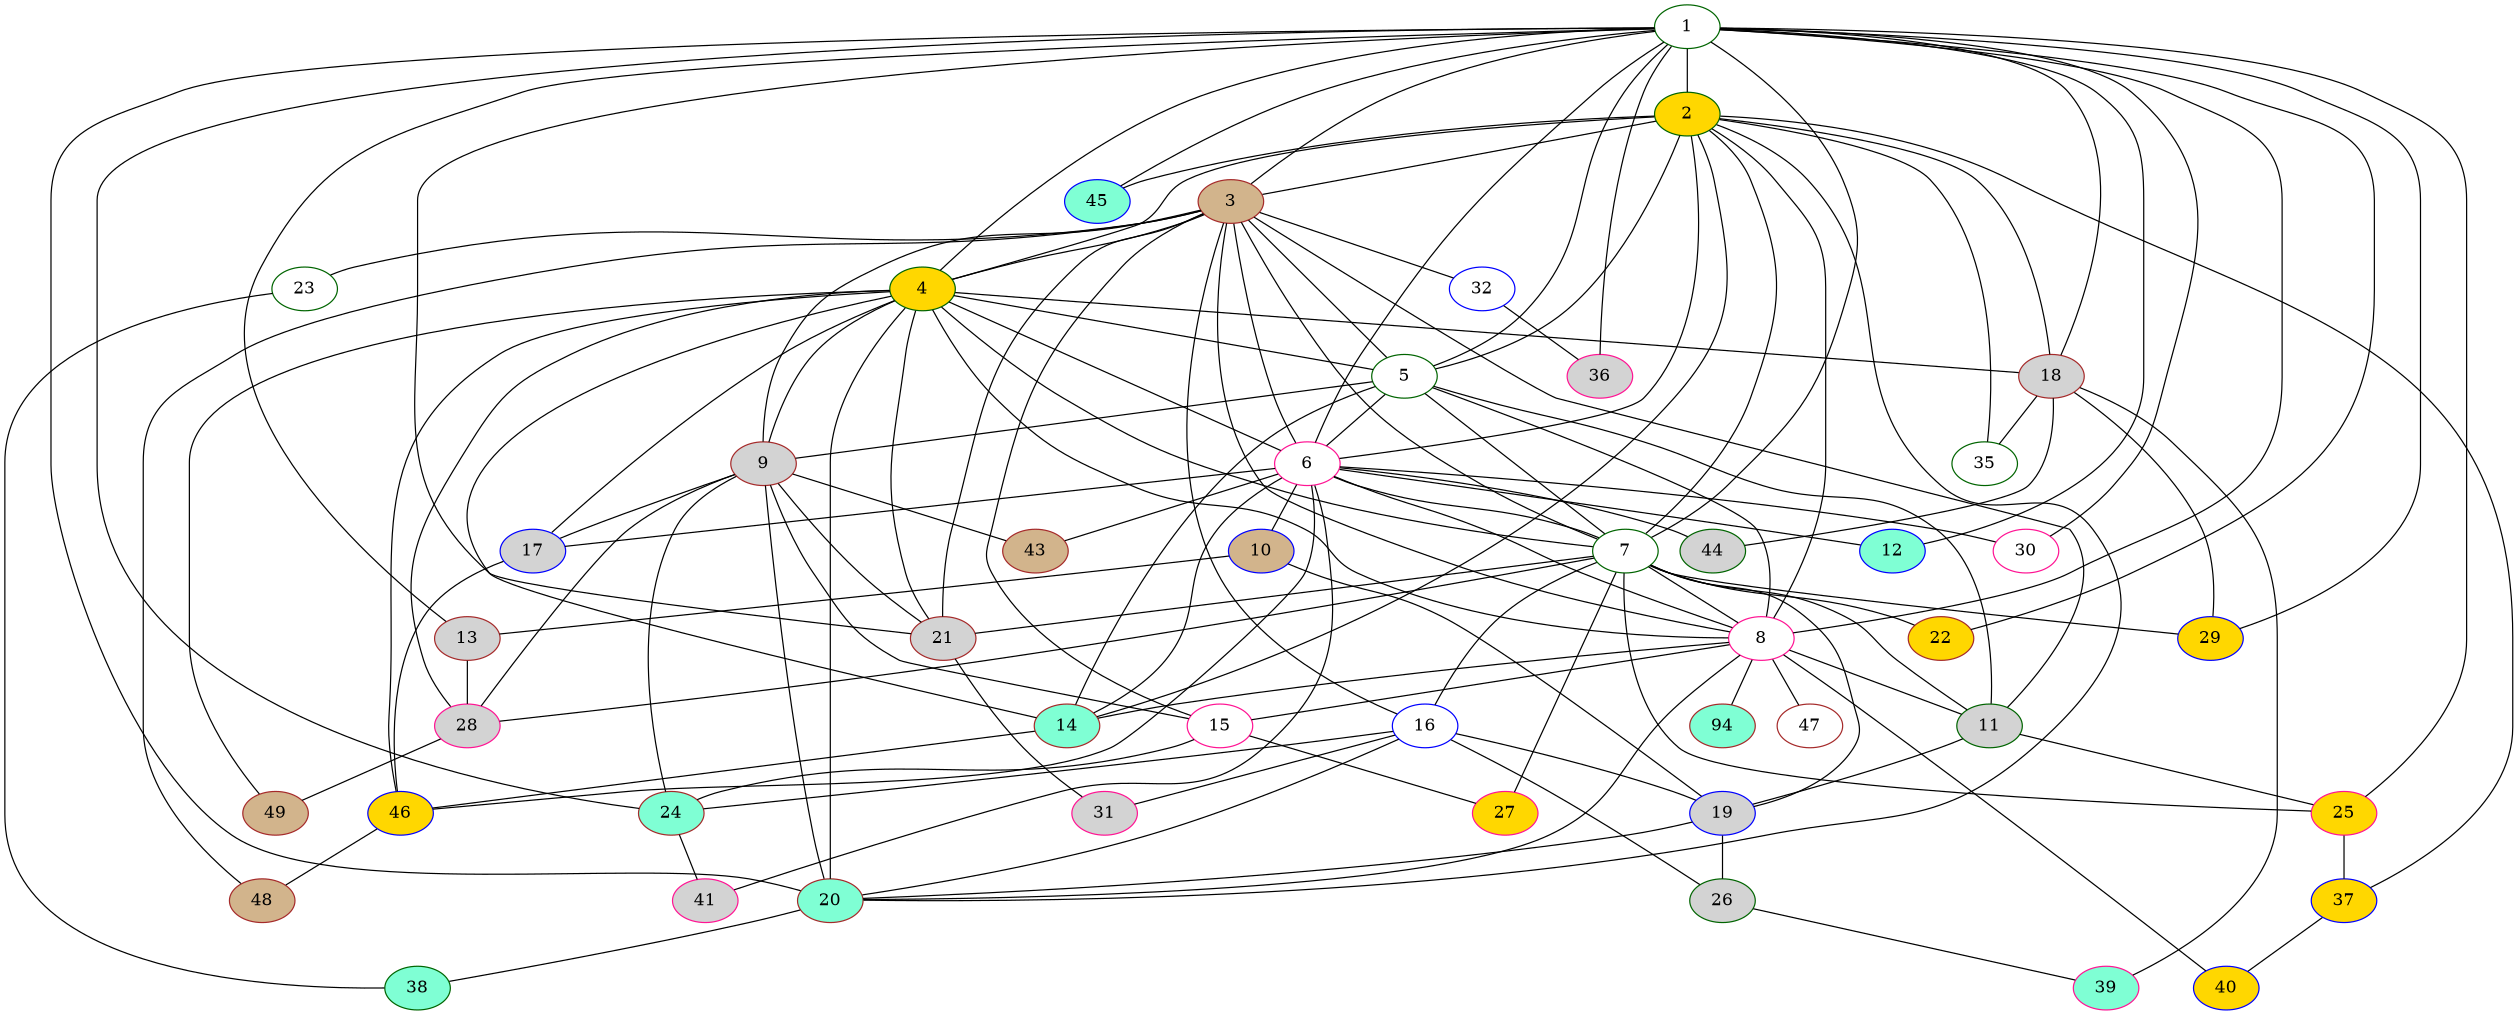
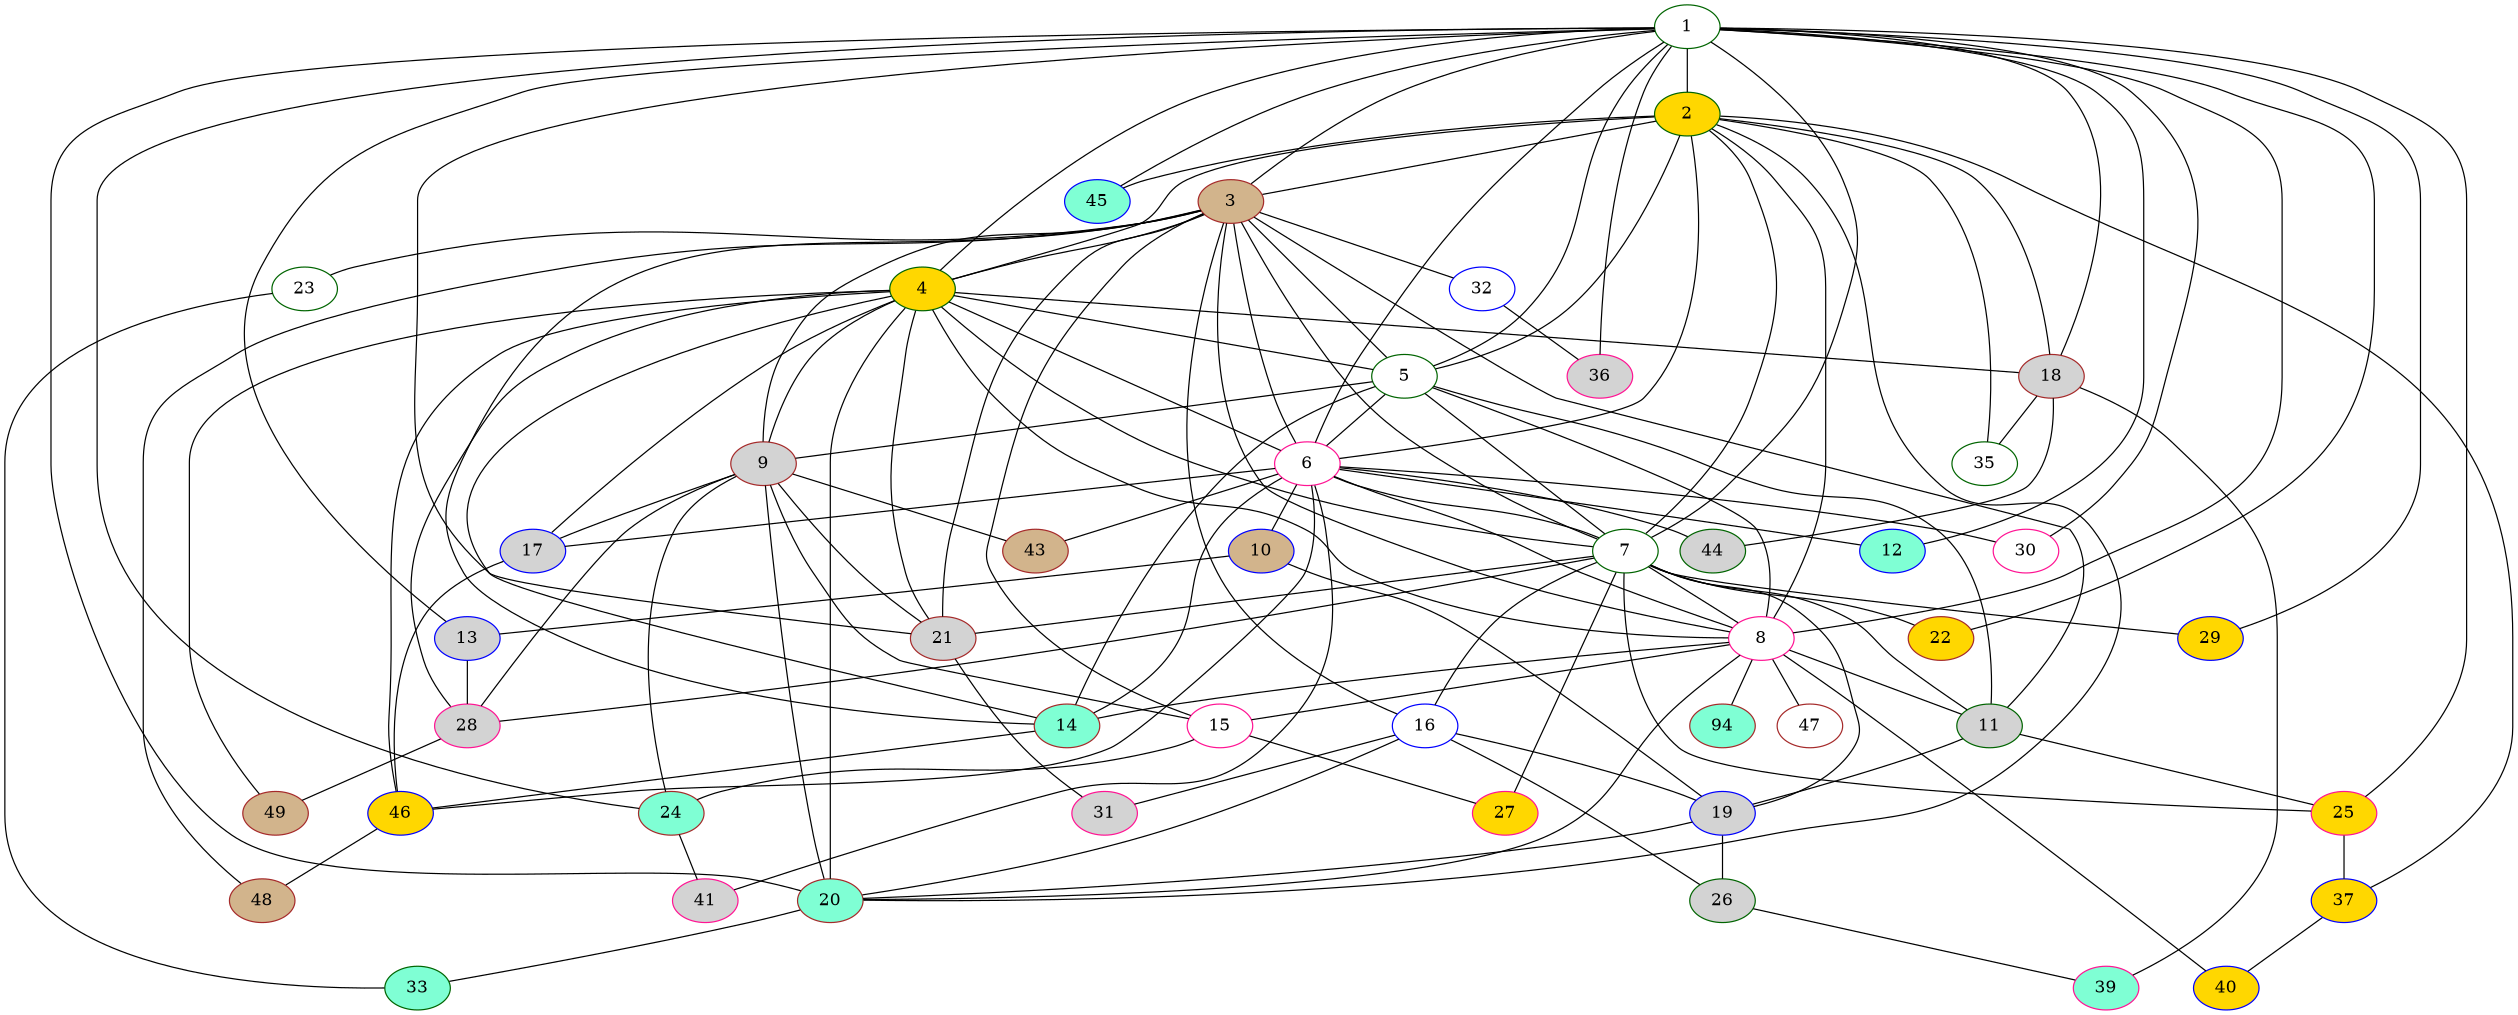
  graph {
    node [color=brown fillcolor=lightgrey style=filled]
    edge [weight=1.0]
    1 [color=darkgreen fillcolor=white]
    2 [color=darkgreen fillcolor=gold]
    3 [fillcolor=tan]
    4 [color=darkgreen fillcolor=gold]
    5 [color=darkgreen fillcolor=white]
    6 [color=deeppink fillcolor=white]
    7 [color=darkgreen fillcolor=white]
    8 [color=deeppink fillcolor=white]
    12 [color=blue fillcolor=aquamarine]
-   13
+   13 [color=blue]
    18
    20 [fillcolor=aquamarine]
    21
    22 [fillcolor=gold]
    24 [fillcolor=aquamarine]
    25 [color=deeppink fillcolor=gold]
    29 [color=blue fillcolor=gold]
    30 [color=deeppink fillcolor=white]
    36 [color=deeppink]
    45 [color=blue fillcolor=aquamarine]
    35 [color=darkgreen fillcolor=white]
    37 [color=blue fillcolor=gold]
    9
    11 [color=darkgreen]
    14 [fillcolor=aquamarine]
    15 [color=deeppink fillcolor=white]
    16 [color=blue fillcolor=white]
    23 [color=darkgreen fillcolor=white]
    32 [color=blue fillcolor=white]
    48 [fillcolor=tan]
    17 [color=blue]
    28 [color=deeppink]
    46 [color=blue fillcolor=gold]
    49 [fillcolor=tan]
    10 [color=blue fillcolor=tan]
    41 [color=deeppink]
    43 [fillcolor=tan]
    44 [color=darkgreen]
    19 [color=blue]
    27 [color=deeppink fillcolor=gold]
    n41 [fillcolor=aquamarine label=94]
    40 [color=blue fillcolor=gold]
    47 [fillcolor=white]
    39 [color=deeppink fillcolor=aquamarine]
-   33 [color=darkgreen fillcolor=aquamarine label=38]
+   33 [color=darkgreen fillcolor=aquamarine]
    31 [color=deeppink]
    26 [color=darkgreen]
    1 -- 2 [weight=3.0]
    1 -- 3
    1 -- 4 [weight=2.0]
    1 -- 5
    1 -- 6
    1 -- 7
    1 -- 8 [weight=2.0]
    1 -- 12
    1 -- 13
    1 -- 18
    1 -- 20
    1 -- 21
    1 -- 22 [weight=2.0]
    1 -- 24
    1 -- 25
    1 -- 29
    1 -- 30
    1 -- 36
    1 -- 45
    2 -- 3 [weight=2.0]
    2 -- 4 [weight=4.0]
    2 -- 5 [weight=2.0]
    2 -- 6 [weight=3.0]
    2 -- 7 [weight=3.0]
    2 -- 8 [weight=2.0]
    2 -- 18
    2 -- 20
    2 -- 45
    2 -- 35
    2 -- 37
    3 -- 4 [weight=2.0]
    3 -- 5
    3 -- 6
    3 -- 7 [weight=2.0]
    3 -- 8
    3 -- 21
    3 -- 9
    3 -- 11
-   2 -- 14
+   3 -- 14
    3 -- 15
    3 -- 16
    3 -- 23
    3 -- 32
    3 -- 48
    4 -- 5 [weight=2.0]
    4 -- 6 [weight=2.0]
    4 -- 7 [weight=2.0]
    4 -- 8 [weight=2.0]
    4 -- 18
    4 -- 20 [weight=6.0]
    4 -- 21
    4 -- 9
    4 -- 14 [weight=2.0]
    4 -- 17
    4 -- 28
    4 -- 46
    4 -- 49
    5 -- 6
    5 -- 7 [weight=2.0]
    5 -- 8 [weight=2.0]
    5 -- 9 [weight=9.0]
    5 -- 11
    5 -- 14
    6 -- 7
    6 -- 8
    6 -- 12
    6 -- 30
    6 -- 14
    6 -- 17
    6 -- 46
    6 -- 10
    6 -- 41
    6 -- 43
    6 -- 44
    7 -- 8
    7 -- 21
    7 -- 22
    7 -- 25
    7 -- 29
    7 -- 11
    7 -- 16
    7 -- 28
    7 -- 19
    7 -- 27
    8 -- 20
    8 -- 11 [weight=2.0]
    8 -- 14
    8 -- 15
    8 -- n41
    8 -- 40
    8 -- 47
    13 -- 28
-   18 -- 29
    18 -- 35
    18 -- 44
    18 -- 39
    20 -- 33
    21 -- 31
    24 -- 41
    25 -- 37
    37 -- 40
    9 -- 20
    9 -- 21
    9 -- 24
    9 -- 15
    9 -- 17
    9 -- 28
    9 -- 43
    11 -- 25
    11 -- 19
    14 -- 46
    15 -- 24
    15 -- 27
    16 -- 20
-   16 -- 24
    16 -- 19
    16 -- 31
    16 -- 26
    23 -- 33
    32 -- 36
    17 -- 46
    28 -- 49
    46 -- 48
    10 -- 13
    10 -- 19 [weight=2.0]
    19 -- 20
    19 -- 26
    26 -- 39
  }
